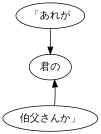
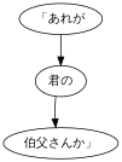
  digraph {
    fontname="Roboto Mono"
    node [fontname="Roboto Mono"]
    edge [fontname="Roboto Mono"]
    n1 [label="「あれが"]
    n2 [label="君の"]
    n3 [label="伯父さんか」"]
    n1 -> n2
-   n3 -> n2
+   n2 -> n3
  }
